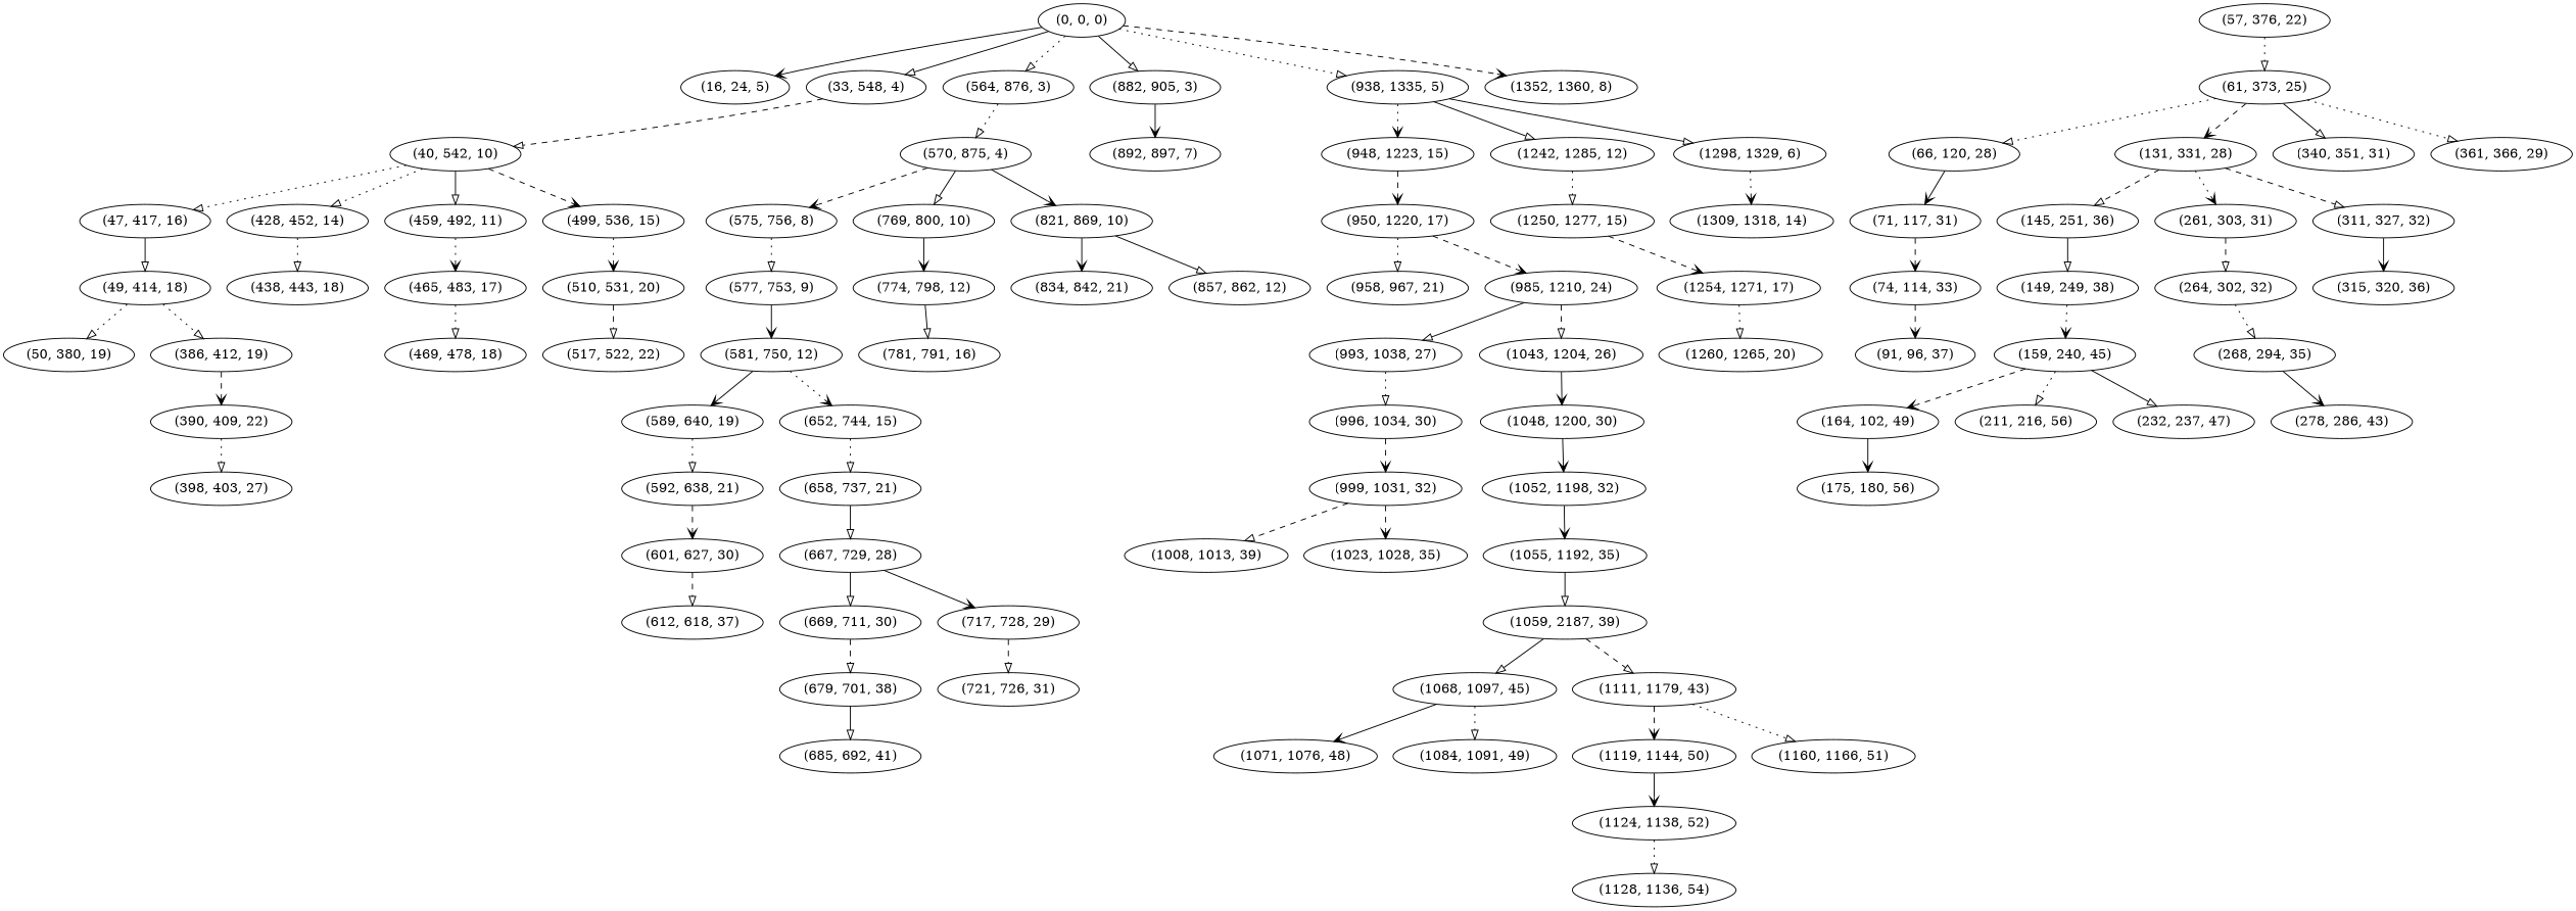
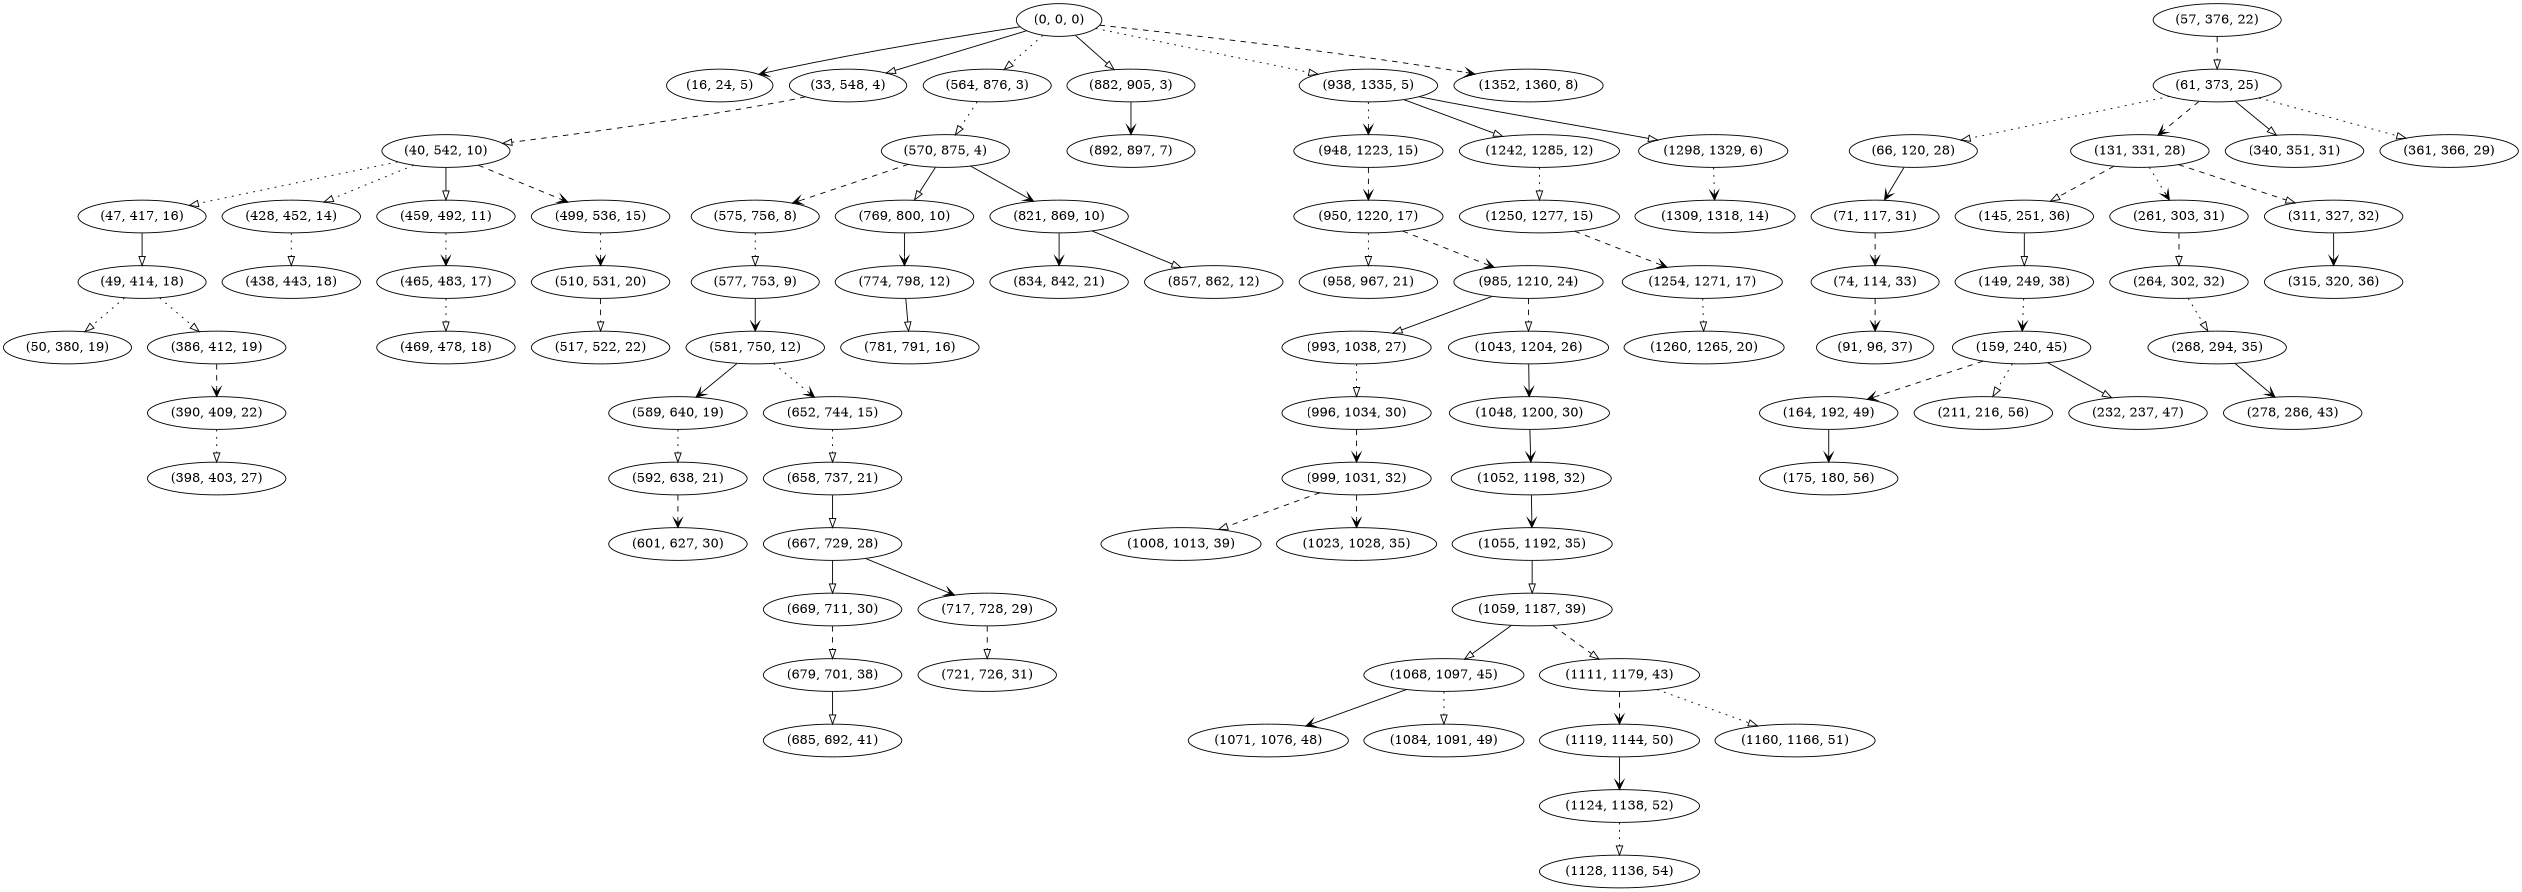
  digraph {
    edge [arrowhead=onormal style=solid]
    "(0, 0, 0)"
    "(16, 24, 5)"
    "(33, 548, 4)"
    "(564, 876, 3)"
    "(882, 905, 3)"
    "(938, 1335, 5)"
    "(1352, 1360, 8)"
    "(40, 542, 10)"
    "(570, 875, 4)"
    "(892, 897, 7)"
    "(948, 1223, 15)"
    "(1242, 1285, 12)"
    "(1298, 1329, 6)"
    "(47, 417, 16)"
    "(428, 452, 14)"
    "(459, 492, 11)"
    "(499, 536, 15)"
    "(49, 414, 18)"
    "(438, 443, 18)"
    "(465, 483, 17)"
    "(510, 531, 20)"
    "(50, 380, 19)"
    "(386, 412, 19)"
    "(390, 409, 22)"
    "(57, 376, 22)"
    "(61, 373, 25)"
    "(66, 120, 28)"
    "(131, 331, 28)"
    "(340, 351, 31)"
    "(361, 366, 29)"
    "(71, 117, 31)"
    "(145, 251, 36)"
    "(261, 303, 31)"
    "(311, 327, 32)"
    "(74, 114, 33)"
    "(91, 96, 37)"
    "(149, 249, 38)"
    "(264, 302, 32)"
    "(315, 320, 36)"
    "(159, 240, 45)"
-   "(164, 192, 49)" [label="(164, 102, 49)"]
+   "(164, 192, 49)"
    "(211, 216, 56)"
    "(232, 237, 47)"
    "(175, 180, 56)"
    "(268, 294, 35)"
    "(278, 286, 43)"
    "(398, 403, 27)"
    "(469, 478, 18)"
    "(517, 522, 22)"
    "(575, 756, 8)"
    "(769, 800, 10)"
    "(821, 869, 10)"
    "(577, 753, 9)"
    "(774, 798, 12)"
    "(834, 842, 21)"
    "(857, 862, 12)"
    "(581, 750, 12)"
    "(589, 640, 19)"
    "(652, 744, 15)"
    "(592, 638, 21)"
    "(658, 737, 21)"
    "(601, 627, 30)"
-   "(612, 618, 37)"
    "(667, 729, 28)"
    "(669, 711, 30)"
    "(717, 728, 29)"
    "(679, 701, 38)"
    "(721, 726, 31)"
    "(685, 692, 41)"
    "(781, 791, 16)"
    "(950, 1220, 17)"
    "(1250, 1277, 15)"
    "(1309, 1318, 14)"
    "(958, 967, 21)"
    "(985, 1210, 24)"
    "(993, 1038, 27)"
    "(1043, 1204, 26)"
    "(996, 1034, 30)"
    "(1048, 1200, 30)"
    "(999, 1031, 32)"
    "(1008, 1013, 39)"
    "(1023, 1028, 35)"
    "(1052, 1198, 32)"
    "(1055, 1192, 35)"
-   "(1059, 1187, 39)" [label="(1059, 2187, 39)"]
+   "(1059, 1187, 39)"
    "(1068, 1097, 45)"
    "(1111, 1179, 43)"
    "(1071, 1076, 48)"
    "(1084, 1091, 49)"
    "(1119, 1144, 50)"
    "(1160, 1166, 51)"
    "(1124, 1138, 52)"
    "(1128, 1136, 54)"
    "(1254, 1271, 17)"
    "(1260, 1265, 20)"
    "(0, 0, 0)" -> "(16, 24, 5)" [arrowhead=vee]
    "(0, 0, 0)" -> "(33, 548, 4)"
    "(0, 0, 0)" -> "(564, 876, 3)" [style=dotted]
    "(0, 0, 0)" -> "(882, 905, 3)"
    "(0, 0, 0)" -> "(938, 1335, 5)" [style=dotted]
    "(0, 0, 0)" -> "(1352, 1360, 8)" [arrowhead=vee style=dashed]
    "(33, 548, 4)" -> "(40, 542, 10)" [style=dashed]
    "(564, 876, 3)" -> "(570, 875, 4)" [style=dotted]
    "(882, 905, 3)" -> "(892, 897, 7)" [arrowhead=vee]
    "(938, 1335, 5)" -> "(948, 1223, 15)" [arrowhead=vee style=dotted]
    "(938, 1335, 5)" -> "(1242, 1285, 12)"
    "(938, 1335, 5)" -> "(1298, 1329, 6)"
    "(40, 542, 10)" -> "(47, 417, 16)" [style=dotted]
    "(40, 542, 10)" -> "(428, 452, 14)" [style=dotted]
    "(40, 542, 10)" -> "(459, 492, 11)"
    "(40, 542, 10)" -> "(499, 536, 15)" [arrowhead=vee style=dashed]
    "(570, 875, 4)" -> "(575, 756, 8)" [arrowhead=vee style=dashed]
    "(570, 875, 4)" -> "(769, 800, 10)"
    "(570, 875, 4)" -> "(821, 869, 10)" [arrowhead=vee]
    "(948, 1223, 15)" -> "(950, 1220, 17)" [arrowhead=vee style=dashed]
    "(1242, 1285, 12)" -> "(1250, 1277, 15)" [style=dotted]
    "(1298, 1329, 6)" -> "(1309, 1318, 14)" [arrowhead=vee style=dotted]
    "(47, 417, 16)" -> "(49, 414, 18)"
    "(428, 452, 14)" -> "(438, 443, 18)" [style=dotted]
    "(459, 492, 11)" -> "(465, 483, 17)" [arrowhead=vee style=dotted]
    "(499, 536, 15)" -> "(510, 531, 20)" [arrowhead=vee style=dotted]
    "(49, 414, 18)" -> "(50, 380, 19)" [style=dotted]
    "(49, 414, 18)" -> "(386, 412, 19)" [style=dotted]
    "(465, 483, 17)" -> "(469, 478, 18)" [style=dotted]
    "(510, 531, 20)" -> "(517, 522, 22)" [style=dashed]
    "(386, 412, 19)" -> "(390, 409, 22)" [arrowhead=vee style=dashed]
    "(390, 409, 22)" -> "(398, 403, 27)" [style=dotted]
-   "(57, 376, 22)" -> "(61, 373, 25)" [style=dotted]
+   "(57, 376, 22)" -> "(61, 373, 25)" [style=dashed]
    "(61, 373, 25)" -> "(66, 120, 28)" [style=dotted]
    "(61, 373, 25)" -> "(131, 331, 28)" [arrowhead=vee style=dashed]
    "(61, 373, 25)" -> "(340, 351, 31)"
    "(61, 373, 25)" -> "(361, 366, 29)" [style=dotted]
    "(66, 120, 28)" -> "(71, 117, 31)" [arrowhead=vee]
    "(131, 331, 28)" -> "(145, 251, 36)" [style=dashed]
    "(131, 331, 28)" -> "(261, 303, 31)" [arrowhead=vee style=dotted]
    "(131, 331, 28)" -> "(311, 327, 32)" [style=dashed]
    "(71, 117, 31)" -> "(74, 114, 33)" [arrowhead=vee style=dashed]
    "(145, 251, 36)" -> "(149, 249, 38)"
    "(261, 303, 31)" -> "(264, 302, 32)" [style=dashed]
    "(311, 327, 32)" -> "(315, 320, 36)" [arrowhead=vee]
    "(74, 114, 33)" -> "(91, 96, 37)" [arrowhead=vee style=dashed]
    "(149, 249, 38)" -> "(159, 240, 45)" [arrowhead=vee style=dotted]
    "(264, 302, 32)" -> "(268, 294, 35)" [style=dotted]
    "(159, 240, 45)" -> "(164, 192, 49)" [arrowhead=vee style=dashed]
    "(159, 240, 45)" -> "(211, 216, 56)" [style=dotted]
    "(159, 240, 45)" -> "(232, 237, 47)"
    "(164, 192, 49)" -> "(175, 180, 56)" [arrowhead=vee]
    "(268, 294, 35)" -> "(278, 286, 43)" [arrowhead=vee]
    "(575, 756, 8)" -> "(577, 753, 9)" [style=dotted]
    "(769, 800, 10)" -> "(774, 798, 12)" [arrowhead=vee]
    "(821, 869, 10)" -> "(834, 842, 21)" [arrowhead=vee]
    "(821, 869, 10)" -> "(857, 862, 12)"
    "(577, 753, 9)" -> "(581, 750, 12)" [arrowhead=vee]
    "(774, 798, 12)" -> "(781, 791, 16)"
    "(581, 750, 12)" -> "(589, 640, 19)" [arrowhead=vee]
    "(581, 750, 12)" -> "(652, 744, 15)" [arrowhead=vee style=dotted]
    "(589, 640, 19)" -> "(592, 638, 21)" [style=dotted]
    "(652, 744, 15)" -> "(658, 737, 21)" [style=dotted]
    "(592, 638, 21)" -> "(601, 627, 30)" [arrowhead=vee style=dashed]
    "(658, 737, 21)" -> "(667, 729, 28)"
-   "(601, 627, 30)" -> "(612, 618, 37)" [style=dashed]
    "(667, 729, 28)" -> "(669, 711, 30)"
    "(667, 729, 28)" -> "(717, 728, 29)" [arrowhead=vee]
    "(669, 711, 30)" -> "(679, 701, 38)" [style=dashed]
    "(717, 728, 29)" -> "(721, 726, 31)" [style=dashed]
    "(679, 701, 38)" -> "(685, 692, 41)"
    "(950, 1220, 17)" -> "(958, 967, 21)" [style=dotted]
    "(950, 1220, 17)" -> "(985, 1210, 24)" [arrowhead=vee style=dashed]
    "(1250, 1277, 15)" -> "(1254, 1271, 17)" [arrowhead=vee style=dashed]
    "(985, 1210, 24)" -> "(993, 1038, 27)"
    "(985, 1210, 24)" -> "(1043, 1204, 26)" [style=dashed]
    "(993, 1038, 27)" -> "(996, 1034, 30)" [style=dotted]
    "(1043, 1204, 26)" -> "(1048, 1200, 30)" [arrowhead=vee]
    "(996, 1034, 30)" -> "(999, 1031, 32)" [arrowhead=vee style=dashed]
    "(1048, 1200, 30)" -> "(1052, 1198, 32)" [arrowhead=vee]
    "(999, 1031, 32)" -> "(1008, 1013, 39)" [style=dashed]
    "(999, 1031, 32)" -> "(1023, 1028, 35)" [arrowhead=vee style=dashed]
    "(1052, 1198, 32)" -> "(1055, 1192, 35)" [arrowhead=vee]
    "(1055, 1192, 35)" -> "(1059, 1187, 39)"
    "(1059, 1187, 39)" -> "(1068, 1097, 45)"
    "(1059, 1187, 39)" -> "(1111, 1179, 43)" [style=dashed]
    "(1068, 1097, 45)" -> "(1071, 1076, 48)" [arrowhead=vee]
    "(1068, 1097, 45)" -> "(1084, 1091, 49)" [style=dotted]
    "(1111, 1179, 43)" -> "(1119, 1144, 50)" [arrowhead=vee style=dashed]
    "(1111, 1179, 43)" -> "(1160, 1166, 51)" [style=dotted]
    "(1119, 1144, 50)" -> "(1124, 1138, 52)" [arrowhead=vee]
    "(1124, 1138, 52)" -> "(1128, 1136, 54)" [style=dotted]
    "(1254, 1271, 17)" -> "(1260, 1265, 20)" [style=dotted]
  }
